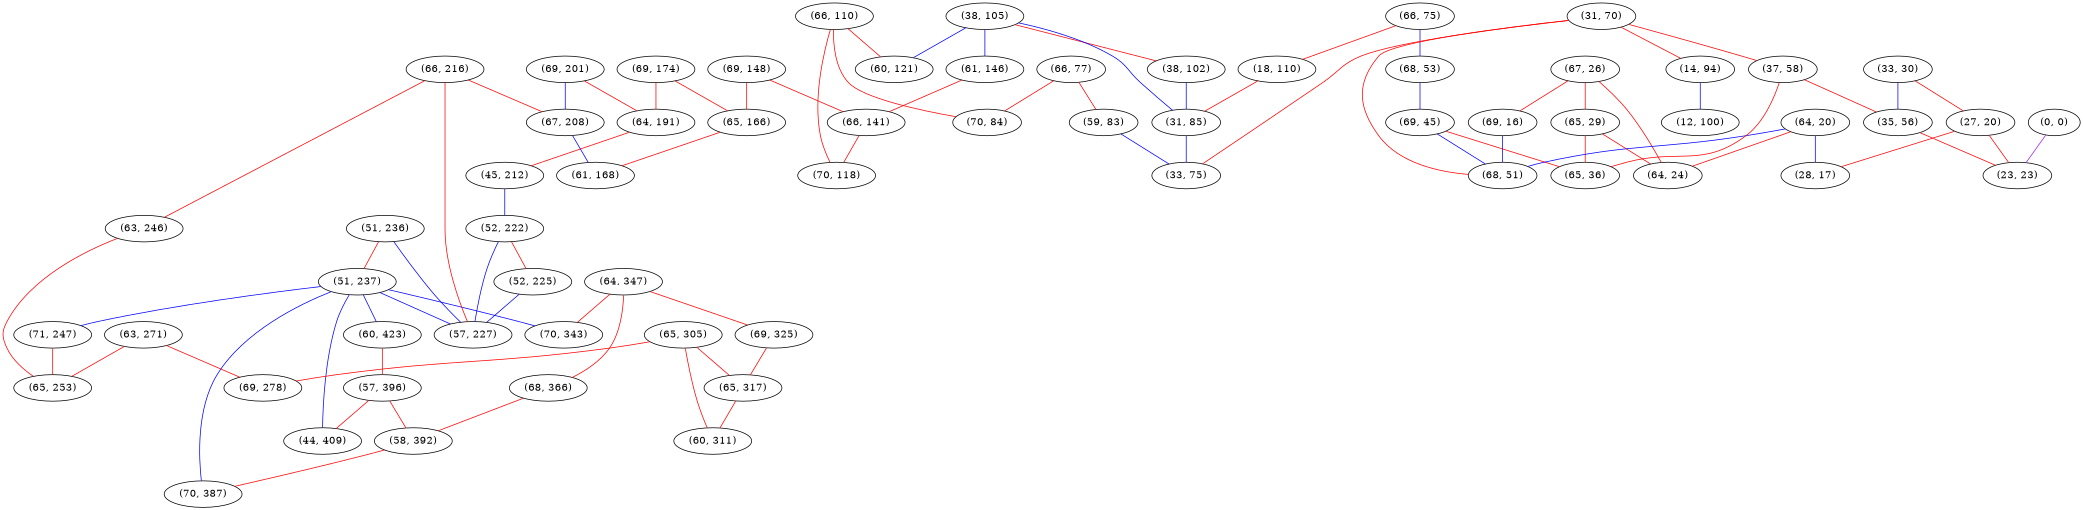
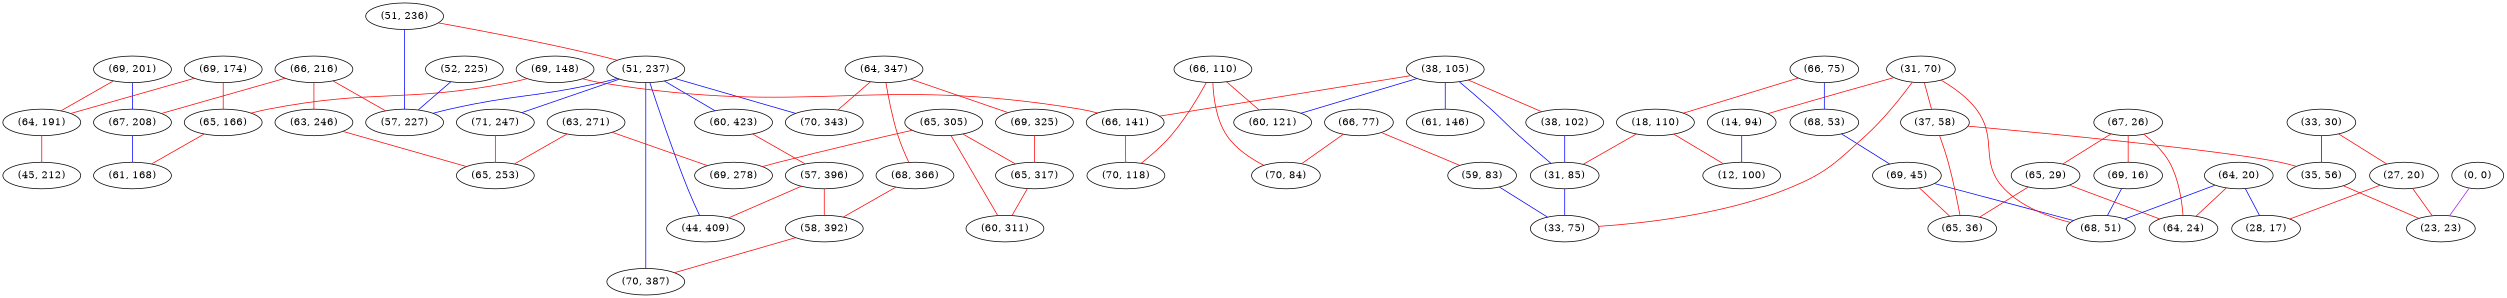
  graph {
    fontname="DejaVu Serif"
    node [fontname="DejaVu Serif"]
    edge [color=red fontname="DejaVu Serif" weight=1]
    "(69, 201)"
    "(64, 191)"
    "(67, 208)"
    "(45, 212)"
    "(61, 168)"
    "(38, 105)"
    "(38, 102)"
    "(31, 85)"
    "(61, 146)"
    "(60, 121)"
    "(33, 75)"
    "(66, 141)"
    "(51, 236)"
    "(51, 237)"
    "(57, 227)"
    "(60, 423)"
    "(71, 247)"
    "(44, 409)"
    "(70, 387)"
    "(70, 343)"
    "(66, 75)"
    "(68, 53)"
    "(18, 110)"
    "(69, 45)"
    "(66, 77)"
    "(70, 84)"
    "(59, 83)"
    "(12, 100)"
    "(57, 396)"
    "(65, 253)"
    "(64, 347)"
    "(68, 366)"
    "(69, 325)"
    "(58, 392)"
    "(65, 317)"
    "(69, 174)"
    "(65, 166)"
    "(69, 148)"
    "(70, 118)"
-   "(52, 222)"
    "(66, 216)"
    "(63, 246)"
    "(68, 51)"
    "(65, 36)"
    "(67, 26)"
    "(69, 16)"
    "(65, 29)"
    "(64, 24)"
    "(33, 30)"
    "(27, 20)"
    "(35, 56)"
    "(28, 17)"
    "(23, 23)"
    "(65, 305)"
    "(60, 311)"
    "(69, 278)"
    "(63, 271)"
    "(52, 225)"
    "(64, 20)"
    "(66, 110)"
    "(31, 70)"
    "(14, 94)"
    "(37, 58)"
    "(0, 0)"
    "(69, 201)" -- "(64, 191)"
    "(69, 201)" -- "(67, 208)" [color=blue weight=3]
    "(64, 191)" -- "(45, 212)"
    "(67, 208)" -- "(61, 168)" [color=blue weight=3]
-   "(45, 212)" -- "(52, 222)" [color=blue weight=3]
    "(38, 105)" -- "(38, 102)"
    "(38, 105)" -- "(31, 85)" [color=blue weight=3]
    "(38, 105)" -- "(61, 146)" [color=blue weight=3]
    "(38, 105)" -- "(60, 121)" [color=blue weight=3]
    "(38, 102)" -- "(31, 85)" [color=blue weight=3]
    "(31, 85)" -- "(33, 75)" [color=blue weight=3]
-   "(61, 146)" -- "(66, 141)"
+   "(38, 105)" -- "(66, 141)"
    "(66, 141)" -- "(70, 118)"
    "(51, 236)" -- "(51, 237)"
    "(51, 236)" -- "(57, 227)" [color=blue weight=3]
    "(51, 237)" -- "(57, 227)" [color=blue weight=3]
    "(51, 237)" -- "(60, 423)" [color=blue weight=3]
    "(51, 237)" -- "(71, 247)" [color=blue weight=3]
    "(51, 237)" -- "(44, 409)" [color=blue weight=3]
    "(51, 237)" -- "(70, 387)" [color=blue weight=3]
    "(51, 237)" -- "(70, 343)" [color=blue weight=3]
    "(60, 423)" -- "(57, 396)"
    "(71, 247)" -- "(65, 253)"
    "(66, 75)" -- "(68, 53)" [color=blue weight=3]
    "(66, 75)" -- "(18, 110)"
    "(68, 53)" -- "(69, 45)" [color=blue weight=3]
    "(18, 110)" -- "(31, 85)"
+   "(18, 110)" -- "(12, 100)"
    "(69, 45)" -- "(68, 51)" [color=blue weight=3]
    "(69, 45)" -- "(65, 36)"
    "(66, 77)" -- "(70, 84)"
    "(66, 77)" -- "(59, 83)"
    "(59, 83)" -- "(33, 75)" [color=blue weight=3]
    "(57, 396)" -- "(44, 409)"
    "(57, 396)" -- "(58, 392)"
    "(64, 347)" -- "(70, 343)"
    "(64, 347)" -- "(68, 366)"
    "(64, 347)" -- "(69, 325)"
    "(68, 366)" -- "(58, 392)"
    "(69, 325)" -- "(65, 317)"
    "(58, 392)" -- "(70, 387)"
    "(65, 317)" -- "(60, 311)"
    "(69, 174)" -- "(64, 191)"
    "(69, 174)" -- "(65, 166)"
    "(65, 166)" -- "(61, 168)"
    "(69, 148)" -- "(66, 141)"
    "(69, 148)" -- "(65, 166)"
-   "(52, 222)" -- "(57, 227)" [color=blue weight=3]
-   "(52, 222)" -- "(52, 225)"
    "(66, 216)" -- "(67, 208)"
    "(66, 216)" -- "(57, 227)"
    "(66, 216)" -- "(63, 246)"
    "(63, 246)" -- "(65, 253)"
    "(67, 26)" -- "(69, 16)"
    "(67, 26)" -- "(65, 29)"
    "(67, 26)" -- "(64, 24)"
    "(69, 16)" -- "(68, 51)" [color=blue weight=3]
    "(65, 29)" -- "(65, 36)"
    "(65, 29)" -- "(64, 24)"
    "(33, 30)" -- "(27, 20)"
    "(33, 30)" -- "(35, 56)" [color=blue weight=3]
    "(27, 20)" -- "(28, 17)"
    "(27, 20)" -- "(23, 23)"
    "(35, 56)" -- "(23, 23)" [weight=3]
    "(65, 305)" -- "(65, 317)"
    "(65, 305)" -- "(60, 311)"
    "(65, 305)" -- "(69, 278)"
    "(63, 271)" -- "(65, 253)"
    "(63, 271)" -- "(69, 278)"
    "(52, 225)" -- "(57, 227)" [color=blue weight=3]
    "(64, 20)" -- "(68, 51)" [color=blue weight=3]
    "(64, 20)" -- "(64, 24)"
    "(64, 20)" -- "(28, 17)" [color=blue weight=3]
    "(66, 110)" -- "(60, 121)"
    "(66, 110)" -- "(70, 84)"
    "(66, 110)" -- "(70, 118)"
    "(31, 70)" -- "(33, 75)"
    "(31, 70)" -- "(68, 51)"
    "(31, 70)" -- "(14, 94)"
    "(31, 70)" -- "(37, 58)"
    "(14, 94)" -- "(12, 100)" [color=blue weight=3]
    "(37, 58)" -- "(65, 36)"
    "(37, 58)" -- "(35, 56)"
    "(0, 0)" -- "(23, 23)" [color=purple weight=4]
  }
